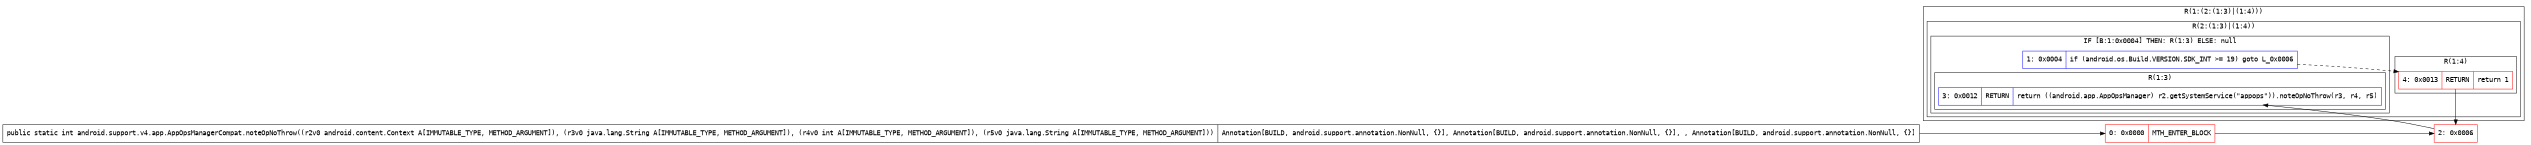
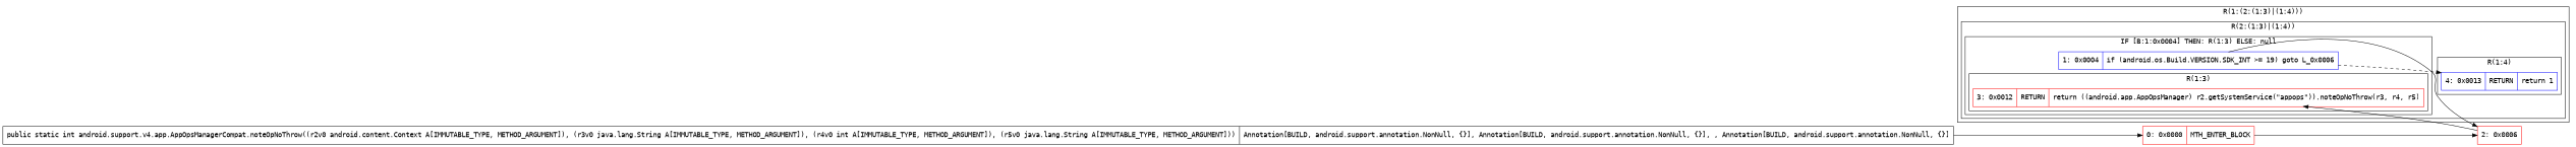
  digraph {
    fontname="DejaVu Sans Mono"
    rankdir=LR
    node [color=blue fontname="DejaVu Sans Mono" shape=record]
    edge [fontname="DejaVu Sans Mono"]
-   n1 [label="{3\:\ 0x0012|RETURN\l|return ((android.app.AppOpsManager) r2.getSystemService(\"appops\")).noteOpNoThrow(r3, r4, r5)\l}"]
+   n1 [color=red label="{3\:\ 0x0012|RETURN\l|return ((android.app.AppOpsManager) r2.getSystemService(\"appops\")).noteOpNoThrow(r3, r4, r5)\l}"]
    n2 [label="{1\:\ 0x0004|if (android.os.Build.VERSION.SDK_INT \>= 19) goto L_0x0006\l}"]
-   n3 [color=red label="{4\:\ 0x0013|RETURN\l|return 1\l}"]
+   n3 [label="{4\:\ 0x0013|RETURN\l|return 1\l}"]
    n4 [color=red label="{2\:\ 0x0006}"]
    n5 [color=red label="{0\:\ 0x0000|MTH_ENTER_BLOCK\l}"]
    n6 [label="{public static int android.support.v4.app.AppOpsManagerCompat.noteOpNoThrow((r2v0 android.content.Context A[IMMUTABLE_TYPE, METHOD_ARGUMENT]), (r3v0 java.lang.String A[IMMUTABLE_TYPE, METHOD_ARGUMENT]), (r4v0 int A[IMMUTABLE_TYPE, METHOD_ARGUMENT]), (r5v0 java.lang.String A[IMMUTABLE_TYPE, METHOD_ARGUMENT]))  | Annotation[BUILD, android.support.annotation.NonNull, \{\}], Annotation[BUILD, android.support.annotation.NonNull, \{\}], , Annotation[BUILD, android.support.annotation.NonNull, \{\}]\l}" color=""]
    subgraph cluster_1 {
      label="R(1:(2:(1:3)|(1:4)))"
      subgraph cluster_2 {
        label="R(2:(1:3)|(1:4))"
        subgraph cluster_3 {
          label="IF [B:1:0x0004] THEN: R(1:3) ELSE: null"
          n2
          subgraph cluster_4 {
            label="R(1:3)"
            n1
          }
        }
        subgraph cluster_5 {
          label="R(1:4)"
          n3
        }
      }
    }
    n2 -> n3 [style=dashed]
-   n3 -> n4
+   n2 -> n4
    n4 -> n1
    n5 -> n4
    n6 -> n5
  }
